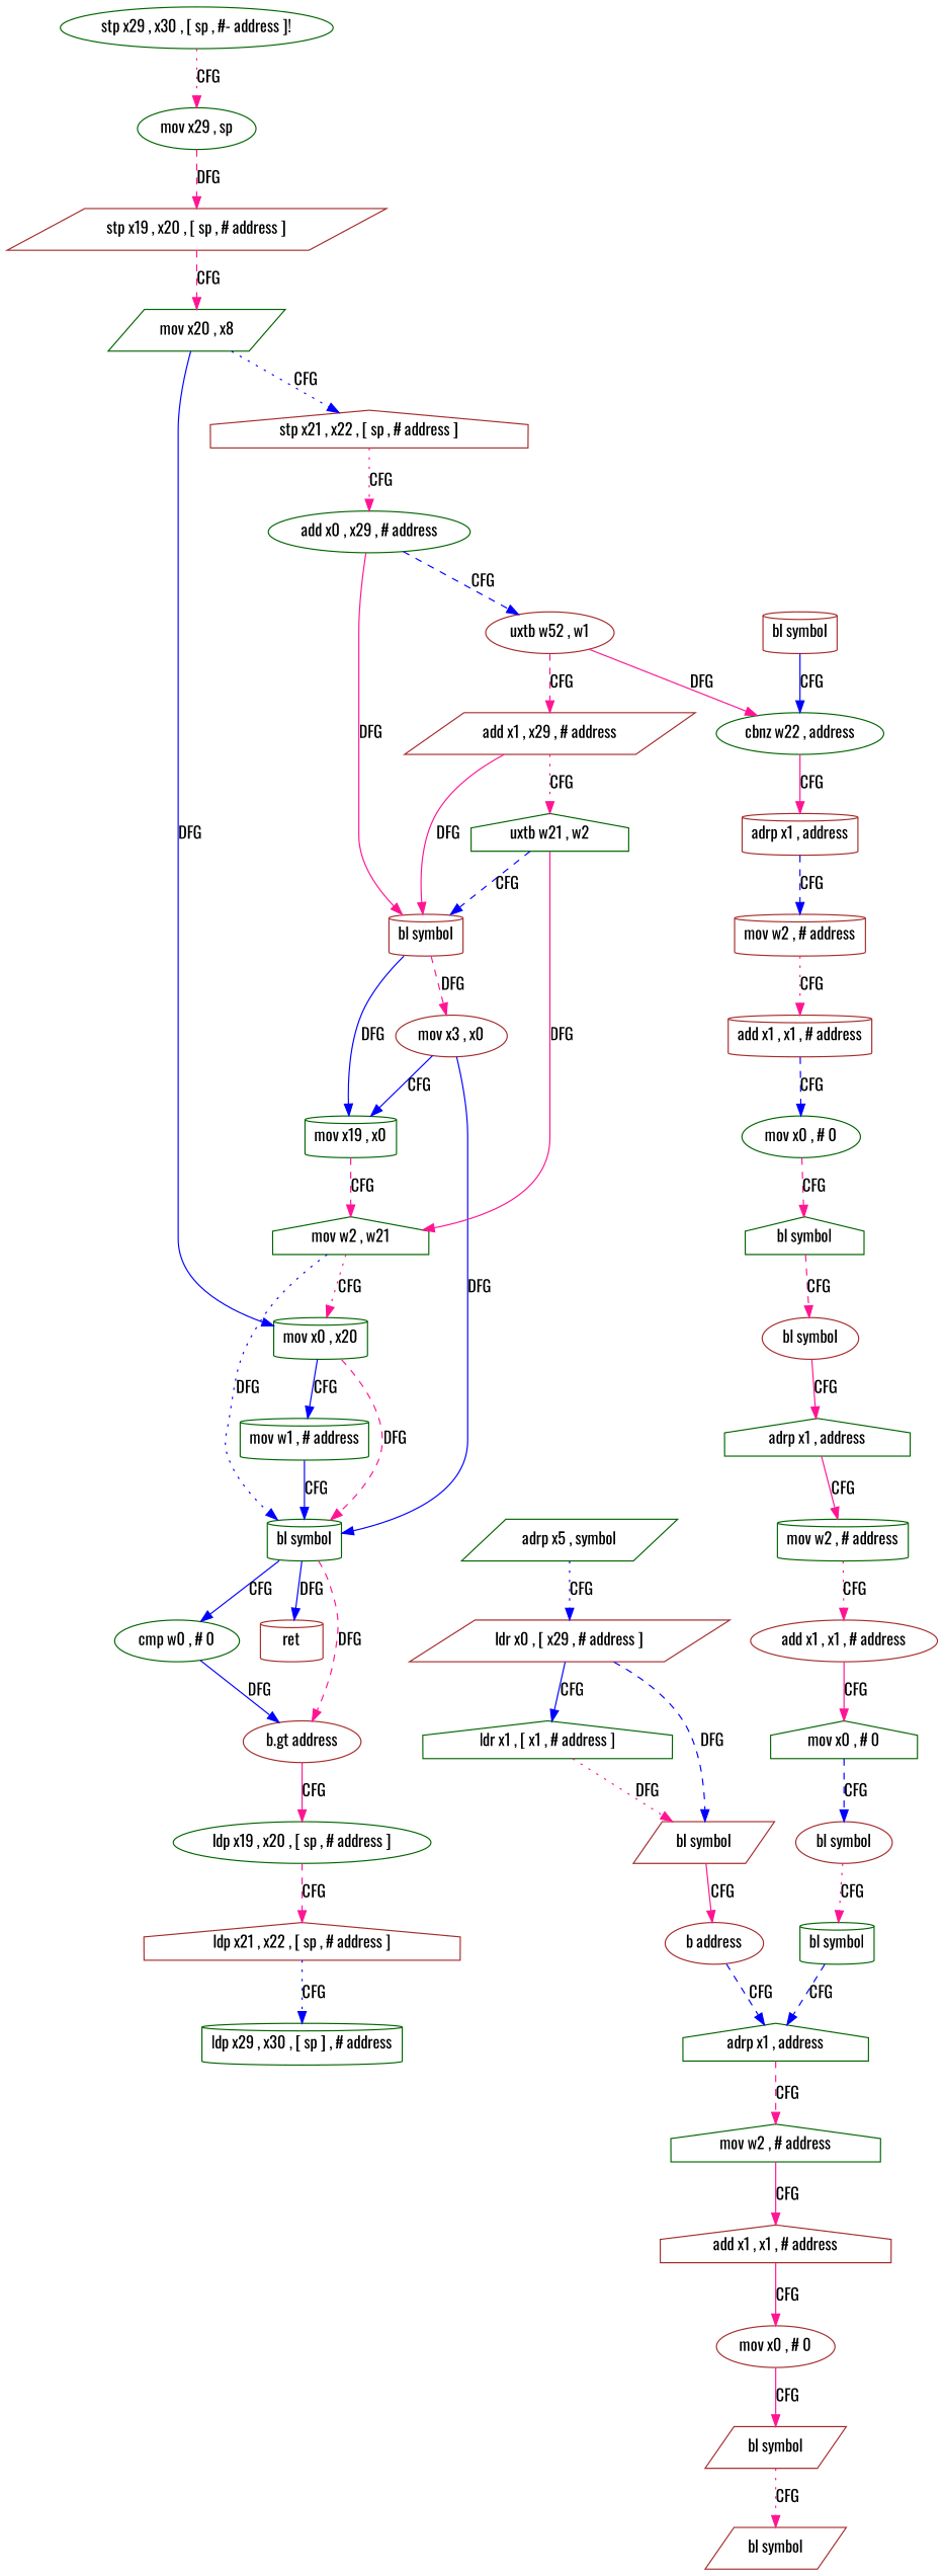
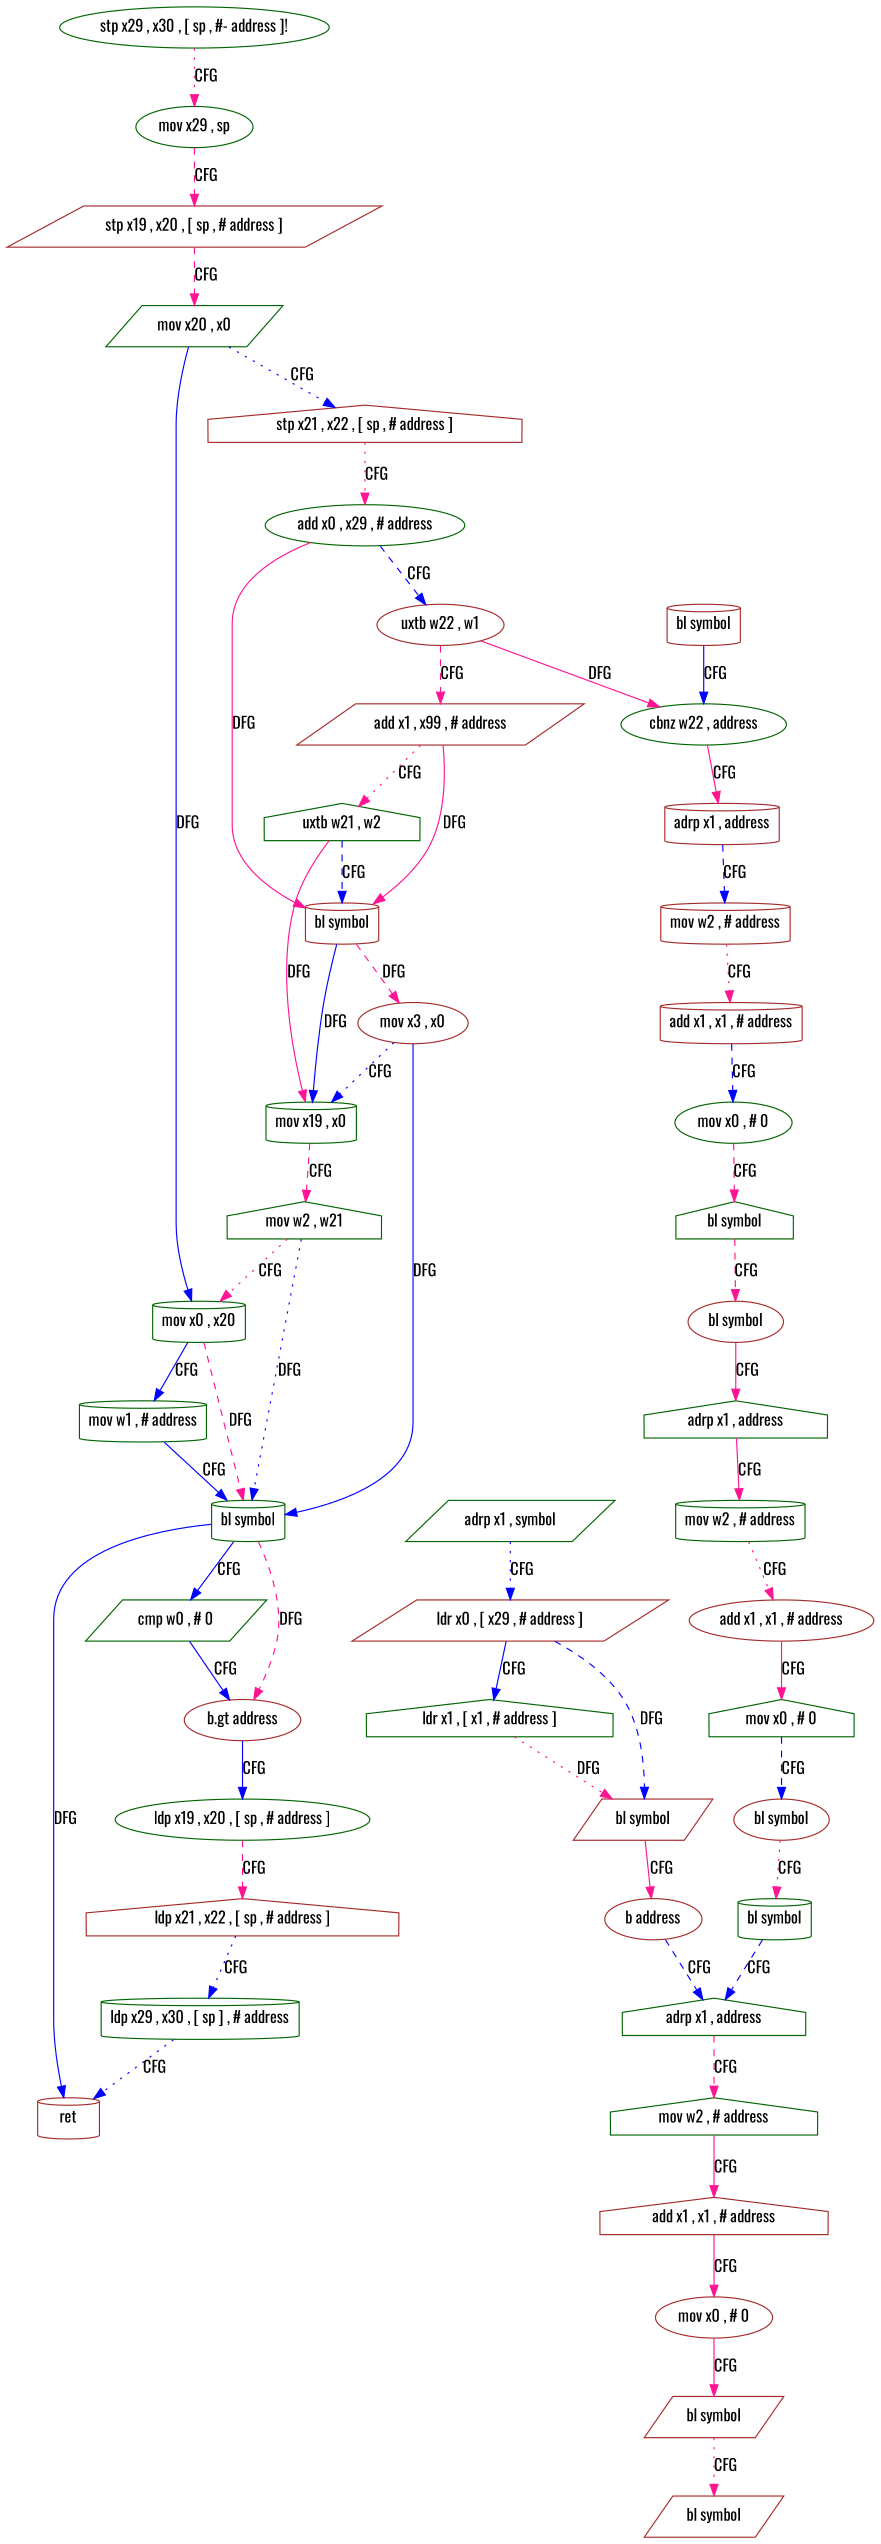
  digraph {
    fontname=Oswald
    node [color=darkgreen fontname=Oswald shape=ellipse]
    edge [color=deeppink fontname=Oswald style=solid]
    n1 [label="stp x29 , x30 , [ sp , #- address ]!"]
    n2 [label="mov x29 , sp"]
    n3 [color=brown label="stp x19 , x20 , [ sp , # address ]" shape=parallelogram]
-   n4 [label="mov x20 , x8" shape=parallelogram]
+   n4 [label="mov x20 , x0" shape=parallelogram]
    n5 [color=brown label="stp x21 , x22 , [ sp , # address ]" shape=house]
    n6 [label="mov x0 , x20" shape=cylinder]
    n7 [label="add x0 , x29 , # address"]
    n8 [label="bl symbol" shape=cylinder]
    n9 [label="mov w1 , # address" shape=cylinder]
-   n10 [color=brown label="uxtb w52 , w1"]
+   n10 [color=brown label="uxtb w22 , w1"]
    n11 [color=brown label="bl symbol" shape=cylinder]
-   n12 [color=brown label="add x1 , x29 , # address" shape=parallelogram]
+   n12 [color=brown label="add x1 , x99 , # address" shape=parallelogram]
    n13 [label="cbnz w22 , address"]
    n14 [color=brown label="mov x3 , x0"]
    n15 [label="mov x19 , x0" shape=cylinder]
    n16 [label="uxtb w21 , w2" shape=house]
    n17 [color=brown label="adrp x1 , address" shape=cylinder]
    n18 [label="mov w2 , w21" shape=house]
-   n19 [label="cmp w0 , # 0"]
+   n19 [label="cmp w0 , # 0" shape=parallelogram]
    n20 [color=brown label="b.gt address"]
    n21 [color=brown label=ret shape=cylinder]
    n22 [label="ldp x19 , x20 , [ sp , # address ]"]
    n23 [color=brown label="ldp x21 , x22 , [ sp , # address ]" shape=house]
    n24 [color=brown label="bl symbol" shape=cylinder]
    n25 [label="ldp x29 , x30 , [ sp ] , # address" shape=cylinder]
-   n26 [label="adrp x5 , symbol" shape=parallelogram]
+   n26 [label="adrp x1 , symbol" shape=parallelogram]
    n27 [color=brown label="ldr x0 , [ x29 , # address ]" shape=parallelogram]
    n28 [color=brown label="mov w2 , # address" shape=cylinder]
    n29 [label="ldr x1 , [ x1 , # address ]" shape=house]
    n30 [color=brown label="bl symbol" shape=parallelogram]
    n31 [color=brown label="add x1 , x1 , # address" shape=cylinder]
    n32 [color=brown label="b address"]
    n33 [label="adrp x1 , address" shape=house]
    n34 [label="mov w2 , # address" shape=house]
    n35 [color=brown label="add x1 , x1 , # address" shape=house]
    n36 [label="mov x0 , # 0"]
    n37 [label="bl symbol" shape=house]
    n38 [color=brown label="bl symbol"]
    n39 [label="adrp x1 , address" shape=house]
    n40 [label="mov w2 , # address" shape=cylinder]
    n41 [color=brown label="add x1 , x1 , # address"]
    n42 [label="mov x0 , # 0" shape=house]
    n43 [color=brown label="bl symbol"]
    n44 [label="bl symbol" shape=cylinder]
    n45 [color=brown label="mov x0 , # 0"]
    n46 [color=brown label="bl symbol" shape=parallelogram]
    n47 [color=brown label="bl symbol" shape=parallelogram]
    n1 -> n2 [label=CFG style=dotted]
-   n2 -> n3 [label=DFG style=dashed]
+   n2 -> n3 [label=CFG style=dashed]
    n3 -> n4 [label=CFG style=dashed]
    n4 -> n5 [color=blue label=CFG style=dotted]
    n4 -> n6 [color=blue label=DFG]
    n5 -> n7 [label=CFG style=dotted]
    n6 -> n8 [label=DFG style=dashed]
    n6 -> n9 [color=blue label=CFG]
    n7 -> n10 [color=blue label=CFG style=dashed]
    n7 -> n11 [label=DFG]
    n8 -> n19 [color=blue label=CFG]
    n8 -> n20 [label=DFG style=dashed]
    n8 -> n21 [color=blue label=DFG]
    n9 -> n8 [color=blue label=CFG]
    n10 -> n12 [label=CFG style=dashed]
    n10 -> n13 [label=DFG]
    n11 -> n14 [label=DFG style=dashed]
    n11 -> n15 [color=blue label=DFG]
    n12 -> n11 [label=DFG]
    n12 -> n16 [label=CFG style=dotted]
    n13 -> n17 [label=CFG]
    n14 -> n8 [color=blue label=DFG]
-   n14 -> n15 [color=blue label=CFG]
+   n14 -> n15 [color=blue label=CFG style=dotted]
    n15 -> n18 [label=CFG style=dashed]
    n16 -> n11 [color=blue label=CFG style=dashed]
-   n16 -> n18 [label=DFG]
+   n16 -> n15 [label=DFG]
    n17 -> n28 [color=blue label=CFG style=dashed]
    n18 -> n6 [label=CFG style=dotted]
    n18 -> n8 [color=blue label=DFG style=dotted]
-   n19 -> n20 [color=blue label=DFG]
-   n20 -> n22 [label=CFG]
+   n19 -> n20 [color=blue label=CFG]
+   n20 -> n22 [color=blue label=CFG]
    n22 -> n23 [label=CFG style=dashed]
    n23 -> n25 [color=blue label=CFG style=dotted]
    n24 -> n13 [color=blue label=CFG]
+   n25 -> n21 [color=blue label=CFG style=dotted]
    n26 -> n27 [color=blue label=CFG style=dotted]
    n27 -> n29 [color=blue label=CFG]
    n27 -> n30 [color=blue label=DFG style=dashed]
    n28 -> n31 [label=CFG style=dotted]
    n29 -> n30 [label=DFG style=dotted]
    n30 -> n32 [label=CFG]
    n31 -> n36 [color=blue label=CFG style=dashed]
    n32 -> n33 [color=blue label=CFG style=dashed]
    n33 -> n34 [label=CFG style=dashed]
    n34 -> n35 [label=CFG]
    n35 -> n45 [label=CFG]
    n36 -> n37 [label=CFG style=dashed]
    n37 -> n38 [label=CFG style=dashed]
    n38 -> n39 [label=CFG]
    n39 -> n40 [label=CFG]
    n40 -> n41 [label=CFG style=dotted]
    n41 -> n42 [label=CFG]
    n42 -> n43 [color=blue label=CFG style=dashed]
    n43 -> n44 [label=CFG style=dotted]
    n44 -> n33 [color=blue label=CFG style=dashed]
    n45 -> n46 [label=CFG]
    n46 -> n47 [label=CFG style=dotted]
  }
